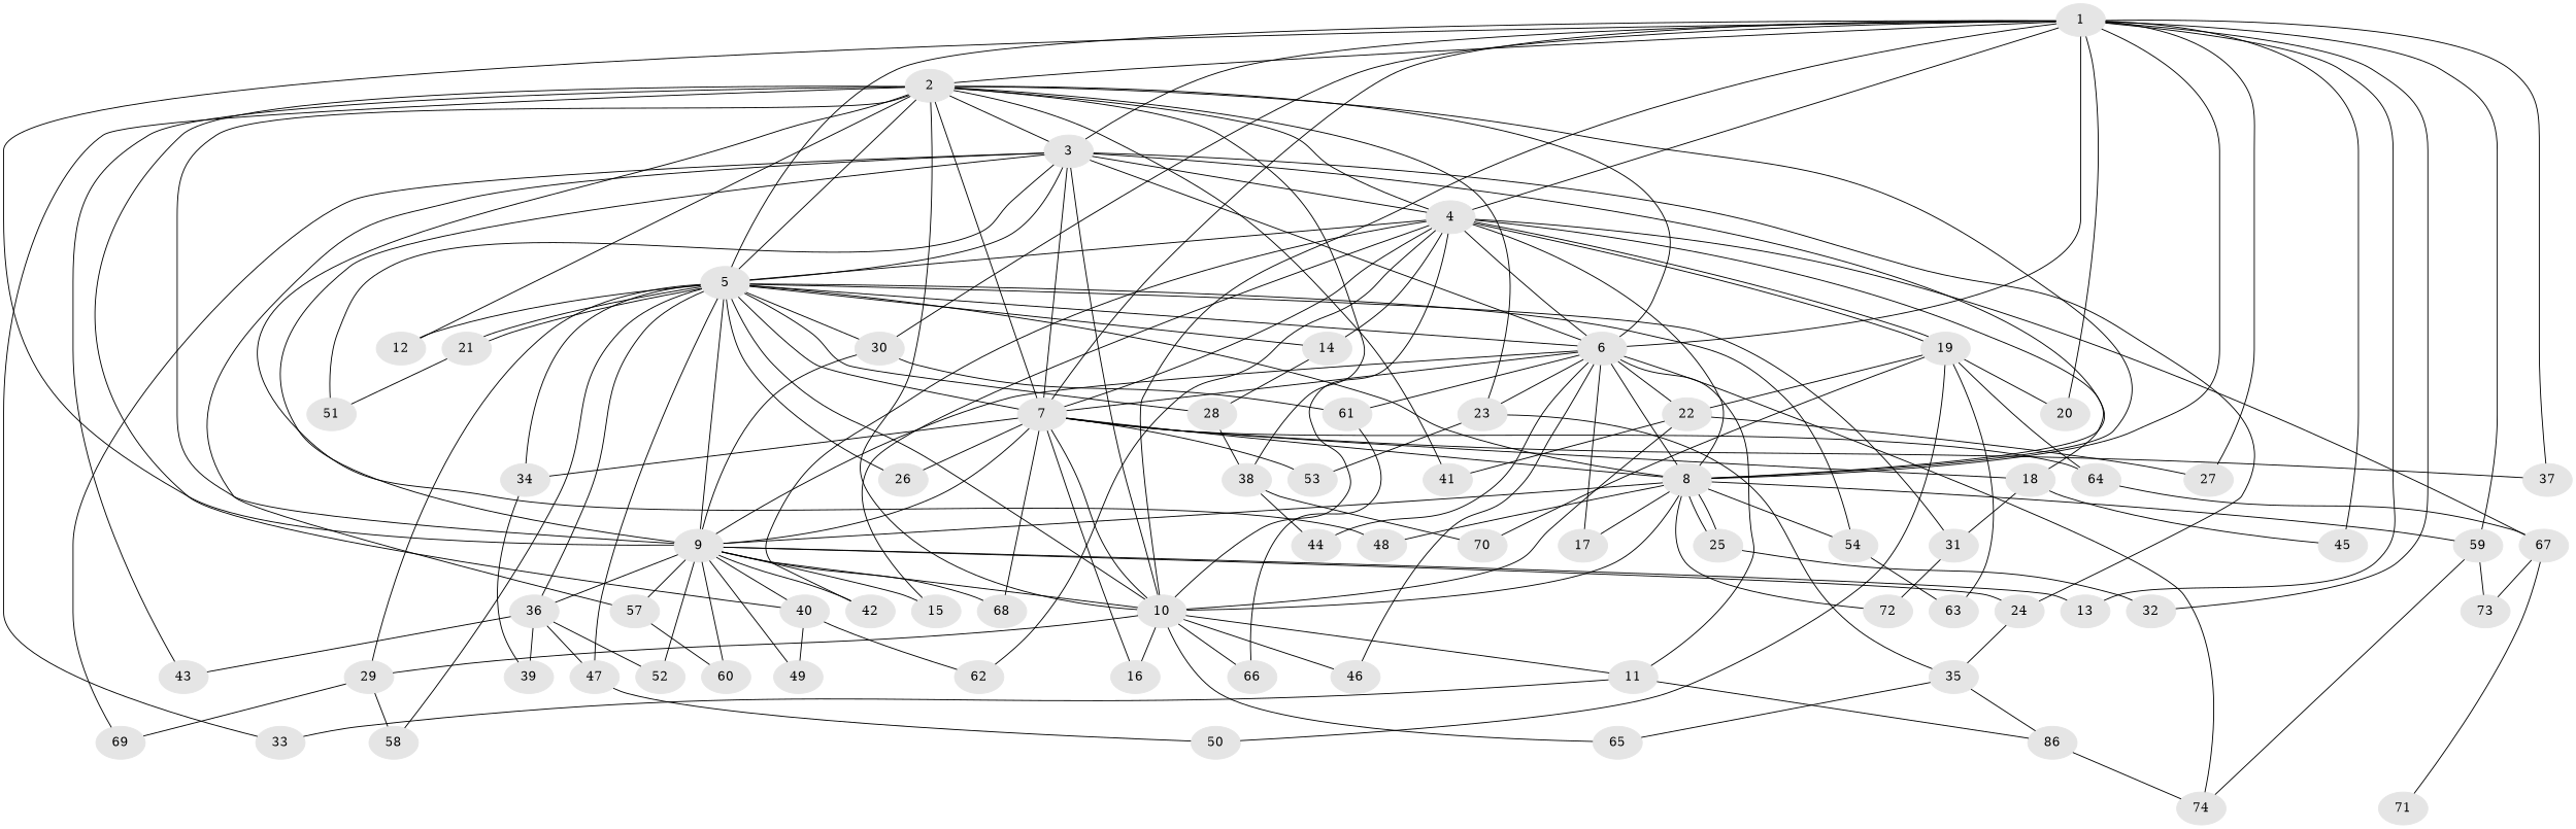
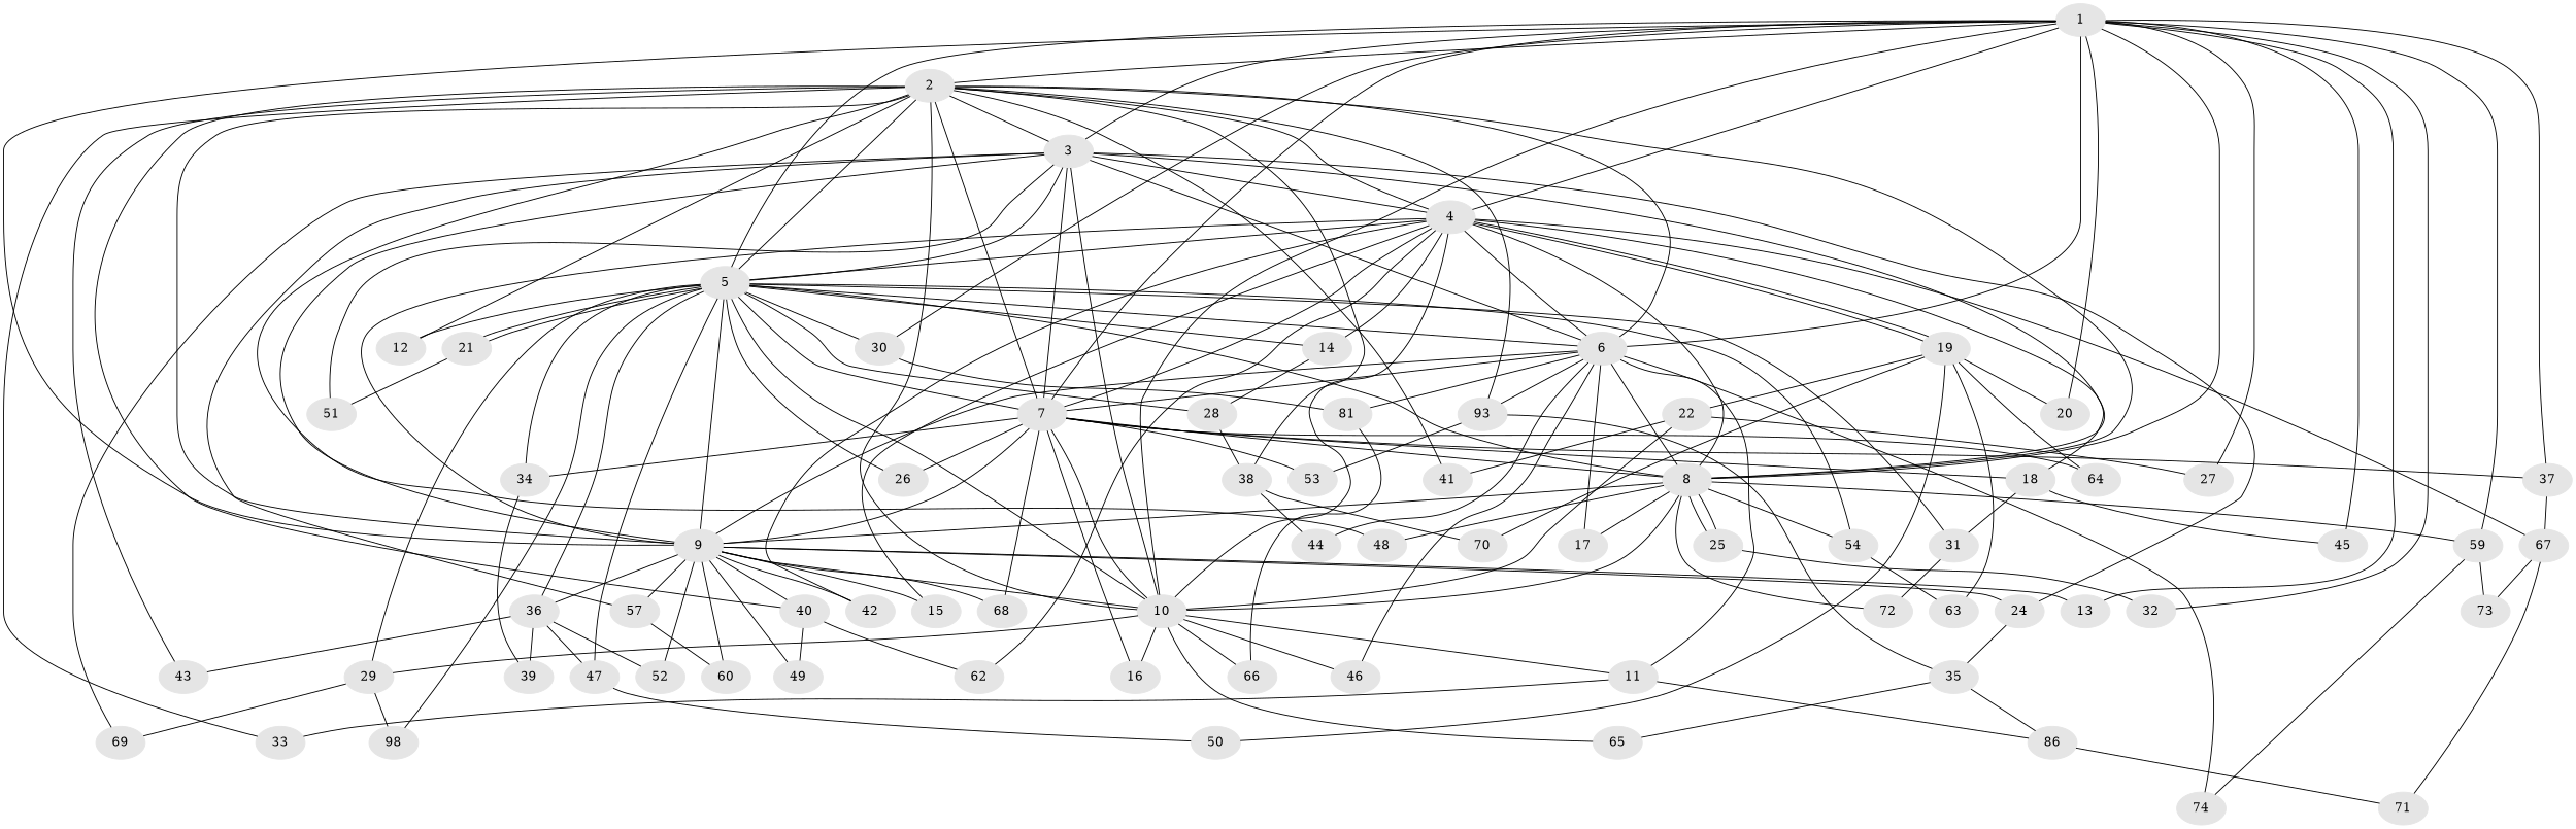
  graph {
    node [color=gray90 style=filled]
    1
    2
    3
    4
    5
    6
    7
    8
    9
    10
    13
    20
    27
    30
    32
    37
    45
    59
    12
-   23
+   23 [label=93]
    33
    38
    40
    41
    43
    48
    24
    51
    57
    69
    14
    15
    18
    19
    42
    62
    67
    21
    26
    28
    29
    31
    34
    36
    47
    54
-   58
+   58 [label=98]
    11
    17
    22
    44
    46
-   61
+   61 [label=81]
    74
    16
    53
    64
    68
    25
    72
    49
    52
    60
    65
    66
    73
    35
    70
    50
    63
    71
    39
    n73 [label=86]
    1 -- 2
    1 -- 3
    1 -- 4
    1 -- 5
    1 -- 6
    1 -- 7
    1 -- 8
    1 -- 9
    1 -- 10
    1 -- 13
    1 -- 20
    1 -- 27
    1 -- 30
    1 -- 32
    1 -- 37
    1 -- 45
    1 -- 59
    2 -- 3
    2 -- 4
    2 -- 5
    2 -- 6
    2 -- 7
    2 -- 8
    2 -- 9
    2 -- 10
    2 -- 12
    2 -- 23
    2 -- 33
    2 -- 38
    2 -- 40
    2 -- 41
    2 -- 43
    2 -- 48
    3 -- 4
    3 -- 5
    3 -- 6
    3 -- 7
    3 -- 8
    3 -- 9
    3 -- 10
    3 -- 24
    3 -- 51
    3 -- 57
    3 -- 69
    4 -- 5
    4 -- 6
    4 -- 7
    4 -- 8
-   30 -- 9
+   4 -- 9
    4 -- 10
    4 -- 14
    4 -- 15
    4 -- 18
    4 -- 19
    4 -- 19
    4 -- 42
    4 -- 62
    4 -- 67
    5 -- 6
    5 -- 7
    5 -- 8
    5 -- 9
    5 -- 10
    5 -- 30
    5 -- 12
    5 -- 14
    5 -- 21
    5 -- 21
    5 -- 26
    5 -- 28
    5 -- 29
    5 -- 31
    5 -- 34
    5 -- 36
    5 -- 47
    5 -- 54
    5 -- 58
    6 -- 7
    6 -- 8
    6 -- 9
    6 -- 23
    6 -- 11
    6 -- 17
-   6 -- 22
    6 -- 44
    6 -- 46
    6 -- 61
    6 -- 74
    7 -- 8
    7 -- 9
    7 -- 10
    7 -- 37
    7 -- 18
    7 -- 26
    7 -- 34
    7 -- 16
    7 -- 53
    7 -- 64
    7 -- 68
    8 -- 9
    8 -- 10
    8 -- 59
    8 -- 48
    8 -- 54
    8 -- 17
    8 -- 25
    8 -- 25
    8 -- 72
    9 -- 10
    9 -- 13
    9 -- 40
    9 -- 24
    9 -- 57
    9 -- 15
    9 -- 42
    9 -- 36
    9 -- 68
    9 -- 49
    9 -- 52
    9 -- 60
    10 -- 29
    10 -- 11
    10 -- 46
    10 -- 16
    10 -- 65
    10 -- 66
    30 -- 61
    59 -- 74
    59 -- 73
    23 -- 53
    23 -- 35
    38 -- 44
    38 -- 70
    40 -- 62
    40 -- 49
    24 -- 35
    57 -- 60
    14 -- 28
    18 -- 45
    18 -- 31
    19 -- 20
    19 -- 22
    19 -- 64
    19 -- 70
    19 -- 50
    19 -- 63
    67 -- 73
    67 -- 71
    21 -- 51
    28 -- 38
    29 -- 69
    29 -- 58
    31 -- 72
    34 -- 39
    36 -- 43
    36 -- 47
    36 -- 52
    36 -- 39
    47 -- 50
    54 -- 63
    11 -- 33
    11 -- n73
    22 -- 10
    22 -- 27
    22 -- 41
    61 -- 66
-   64 -- 67
+   37 -- 67
    25 -- 32
    35 -- 65
    35 -- n73
-   n73 -- 74
+   n73 -- 71
  }
